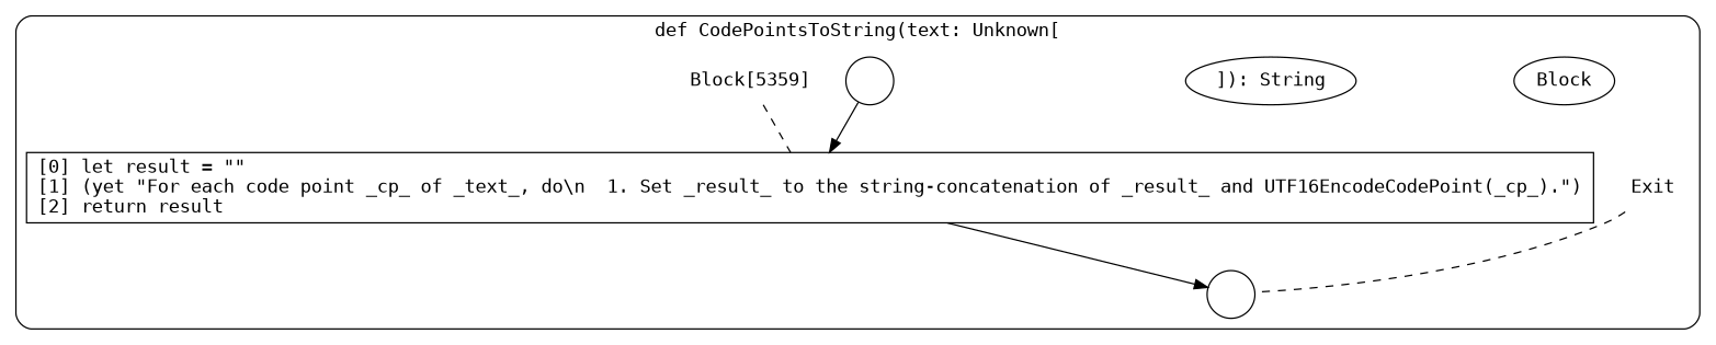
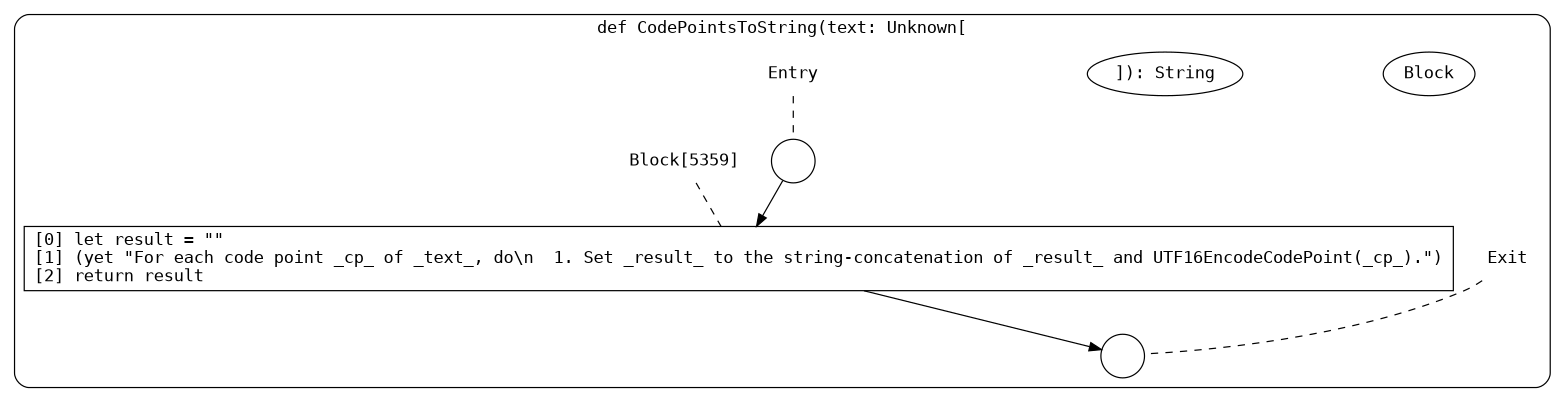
  digraph {
    fontname=Consolas
    node [fontname=Consolas shape=none]
    edge [arrowhead=none color=black fontname=Consolas style=dashed]
    n1 [label=Block shape=""]
    "]): String" [shape=""]
+   n3 [label=<<font color="black">Entry</font>>]
    n4 [color=black fillcolor=white label=" " shape=circle style=filled]
    n5 [color=black fillcolor=white label=<<font color="black">[0] let result = &quot;&quot;<BR ALIGN="LEFT"/>[1] (yet &quot;For each code point _cp_ of _text_, do\n  1. Set _result_ to the string-concatenation of _result_ and UTF16EncodeCodePoint(_cp_).&quot;)<BR ALIGN="LEFT"/>[2] return result<BR ALIGN="LEFT"/></font>> shape=box style=filled]
    n6 [color=black fillcolor=white label=" " shape=circle style=filled]
    n7 [label=<<font color="black">Exit</font>>]
    n8 [label=<<font color="black">Block[5359]</font>>]
    subgraph cluster_1 {
      label="def CodePointsToString(text: Unknown["
      style=rounded
      n1
      "]): String"
+     n3
      n4
      n5
      n6
      n7
      n8
    }
+   n3 -> n4
    n4 -> n5 [arrowhead="" style=""]
    n5 -> n6 [arrowhead="" style=""]
    n7 -> n6
    n8 -> n5
  }
